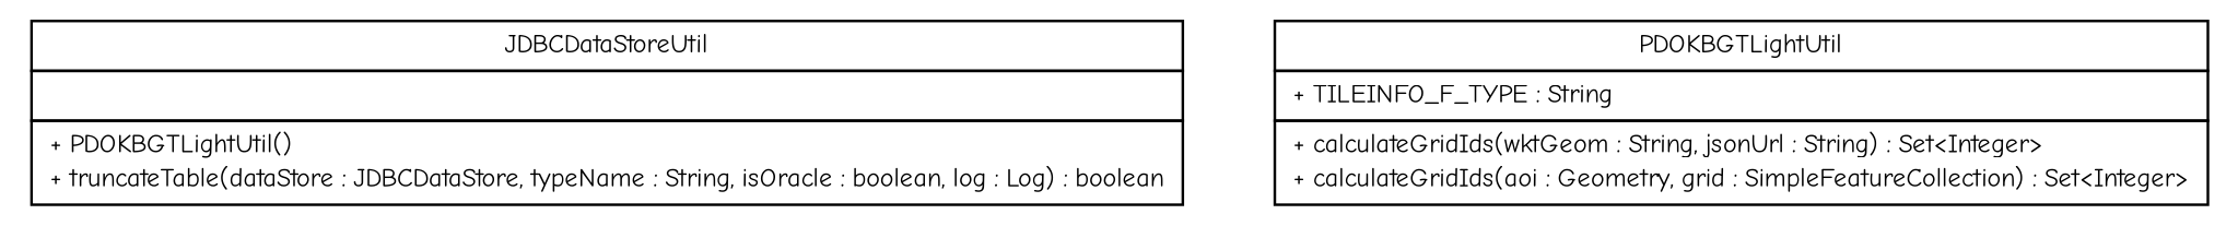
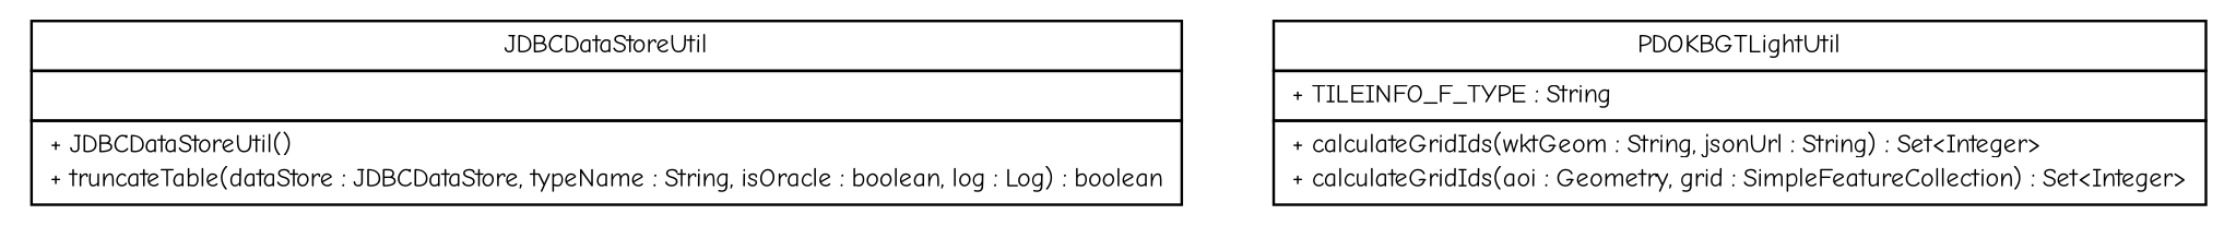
  digraph {
    nodesep=0.25
    ranksep=0.5
    fontname="Comic Neue"
    node [fontcolor=black fontname="Comic Neue" fontsize=10.0 shape=plaintext]
-   n1 [label=<<table title="nl.b3p.brmo.bgt.util.JDBCDataStoreUtil" border="0" cellborder="1" cellspacing="0" cellpadding="2" port="p" href="./JDBCDataStoreUtil.html"> 		<tr><td><table border="0" cellspacing="0" cellpadding="1"> <tr><td align="center" balign="center"> JDBCDataStoreUtil </td></tr> 		</table></td></tr> 		<tr><td><table border="0" cellspacing="0" cellpadding="1"> <tr><td align="left" balign="left">  </td></tr> 		</table></td></tr> 		<tr><td><table border="0" cellspacing="0" cellpadding="1"> <tr><td align="left" balign="left"> + PDOKBGTLightUtil() </td></tr> <tr><td align="left" balign="left"> + truncateTable(dataStore : JDBCDataStore, typeName : String, isOracle : boolean, log : Log) : boolean </td></tr> 		</table></td></tr> 		</table>>]
+   n1 [label=<<table title="nl.b3p.brmo.bgt.util.JDBCDataStoreUtil" border="0" cellborder="1" cellspacing="0" cellpadding="2" port="p" href="./JDBCDataStoreUtil.html"> 		<tr><td><table border="0" cellspacing="0" cellpadding="1"> <tr><td align="center" balign="center"> JDBCDataStoreUtil </td></tr> 		</table></td></tr> 		<tr><td><table border="0" cellspacing="0" cellpadding="1"> <tr><td align="left" balign="left">  </td></tr> 		</table></td></tr> 		<tr><td><table border="0" cellspacing="0" cellpadding="1"> <tr><td align="left" balign="left"> + JDBCDataStoreUtil() </td></tr> <tr><td align="left" balign="left"> + truncateTable(dataStore : JDBCDataStore, typeName : String, isOracle : boolean, log : Log) : boolean </td></tr> 		</table></td></tr> 		</table>>]
    n2 [label=<<table title="nl.b3p.brmo.bgt.util.PDOKBGTLightUtil" border="0" cellborder="1" cellspacing="0" cellpadding="2" port="p" href="./PDOKBGTLightUtil.html"> 		<tr><td><table border="0" cellspacing="0" cellpadding="1"> <tr><td align="center" balign="center"> PDOKBGTLightUtil </td></tr> 		</table></td></tr> 		<tr><td><table border="0" cellspacing="0" cellpadding="1"> <tr><td align="left" balign="left"> + TILEINFO_F_TYPE : String </td></tr> 		</table></td></tr> 		<tr><td><table border="0" cellspacing="0" cellpadding="1"> <tr><td align="left" balign="left"> + calculateGridIds(wktGeom : String, jsonUrl : String) : Set&lt;Integer&gt; </td></tr> <tr><td align="left" balign="left"> + calculateGridIds(aoi : Geometry, grid : SimpleFeatureCollection) : Set&lt;Integer&gt; </td></tr> 		</table></td></tr> 		</table>>]
  }
